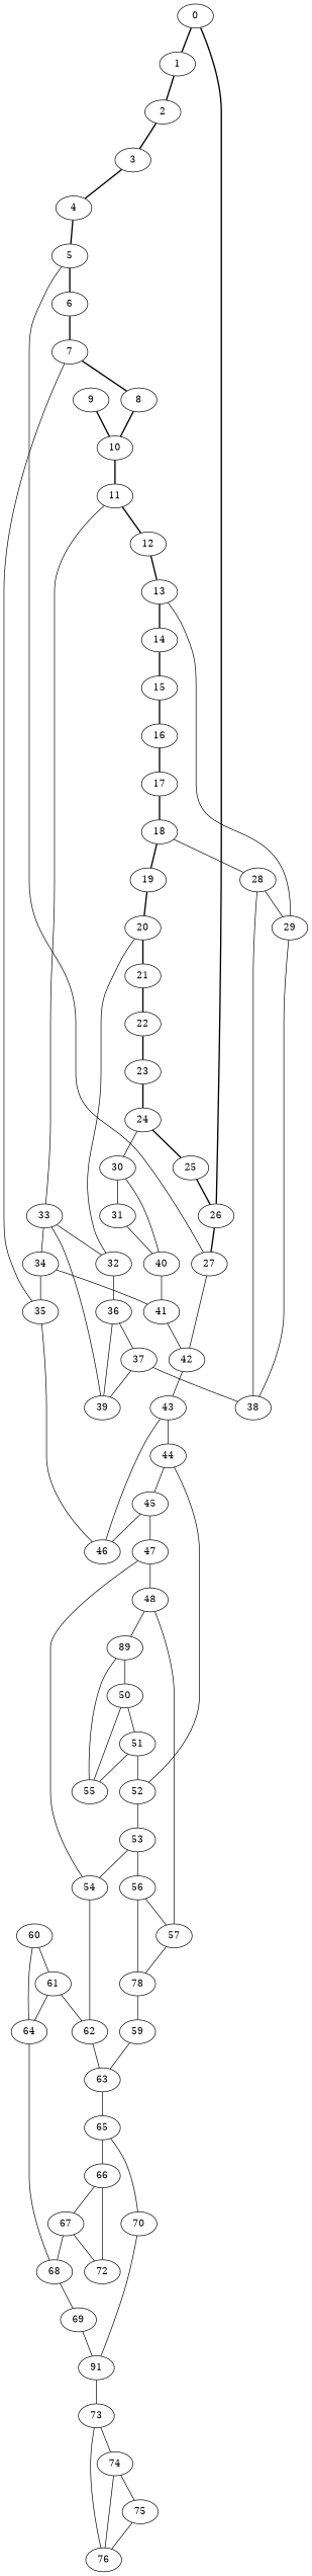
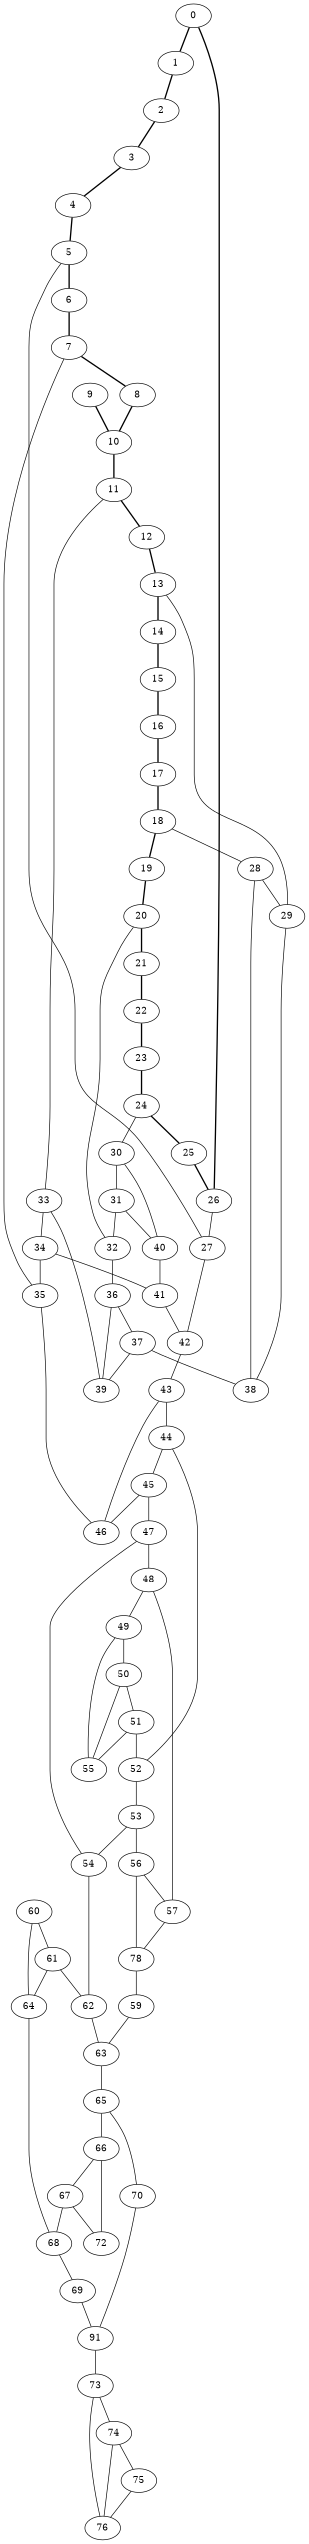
  graph {
    0
    1
    26
    2
    27
    3
    42
    4
    5
    6
    7
    8
    35
    43
    10
    46
    9
    11
    12
    33
    13
    34
    39
    14
    29
    41
    15
    38
    16
    17
    18
    19
    28
    20
    21
    32
    22
    36
    23
    37
    24
    25
    30
    31
    40
    44
    45
    52
    47
    53
    48
    54
    56
-   49 [label=89]
+   49
    57
    62
    50
    55
    n59 [label=78]
    63
    51
    59
    65
    60
    61
    64
    68
    66
    70
    69
    67
    72
    n73 [label=91]
    73
    75
    76
    74
    0 -- 1 [style=bold]
    0 -- 26 [style=bold]
    1 -- 2 [style=bold]
-   26 -- 27 [style=bold]
+   26 -- 27
    2 -- 3 [style=bold]
    27 -- 42
    3 -- 4 [style=bold]
    42 -- 43
    4 -- 5 [style=bold]
    5 -- 27
    5 -- 6 [style=bold]
    6 -- 7 [style=bold]
    7 -- 8 [style=bold]
    7 -- 35
    8 -- 10 [style=bold]
    35 -- 46
    43 -- 46
    43 -- 44
    10 -- 11 [style=bold]
    9 -- 10 [style=bold]
    11 -- 12 [style=bold]
    11 -- 33
    12 -- 13 [style=bold]
    33 -- 34
    33 -- 39
    13 -- 14 [style=bold]
    13 -- 29
    34 -- 35
    34 -- 41
    14 -- 15 [style=bold]
    29 -- 38
    41 -- 42
    15 -- 16 [style=bold]
    16 -- 17 [style=bold]
    17 -- 18 [style=bold]
    18 -- 19 [style=bold]
    18 -- 28
    19 -- 20 [style=bold]
    28 -- 29
    28 -- 38
    20 -- 21 [style=bold]
    20 -- 32
    21 -- 22 [style=bold]
    32 -- 36
    22 -- 23 [style=bold]
    36 -- 39
    36 -- 37
    23 -- 24 [style=bold]
    37 -- 39
    37 -- 38
    24 -- 25 [style=bold]
    24 -- 30
    25 -- 26 [style=bold]
    30 -- 31
    30 -- 40
-   33 -- 32
+   31 -- 32
    31 -- 40
    40 -- 41
    44 -- 45
    44 -- 52
    45 -- 46
    45 -- 47
    52 -- 53
    47 -- 48
    47 -- 54
    53 -- 54
    53 -- 56
    48 -- 49
    48 -- 57
    54 -- 62
    56 -- 57
    56 -- n59
    49 -- 50
    49 -- 55
    57 -- n59
    62 -- 63
    50 -- 55
    50 -- 51
    n59 -- 59
    63 -- 65
    51 -- 52
    51 -- 55
    59 -- 63
    65 -- 66
    65 -- 70
    60 -- 61
    60 -- 64
    61 -- 62
    61 -- 64
    64 -- 68
    68 -- 69
    66 -- 67
    66 -- 72
    70 -- n73
    69 -- n73
    67 -- 68
    67 -- 72
    n73 -- 73
    73 -- 76
    73 -- 74
    75 -- 76
    74 -- 75
    74 -- 76
  }
